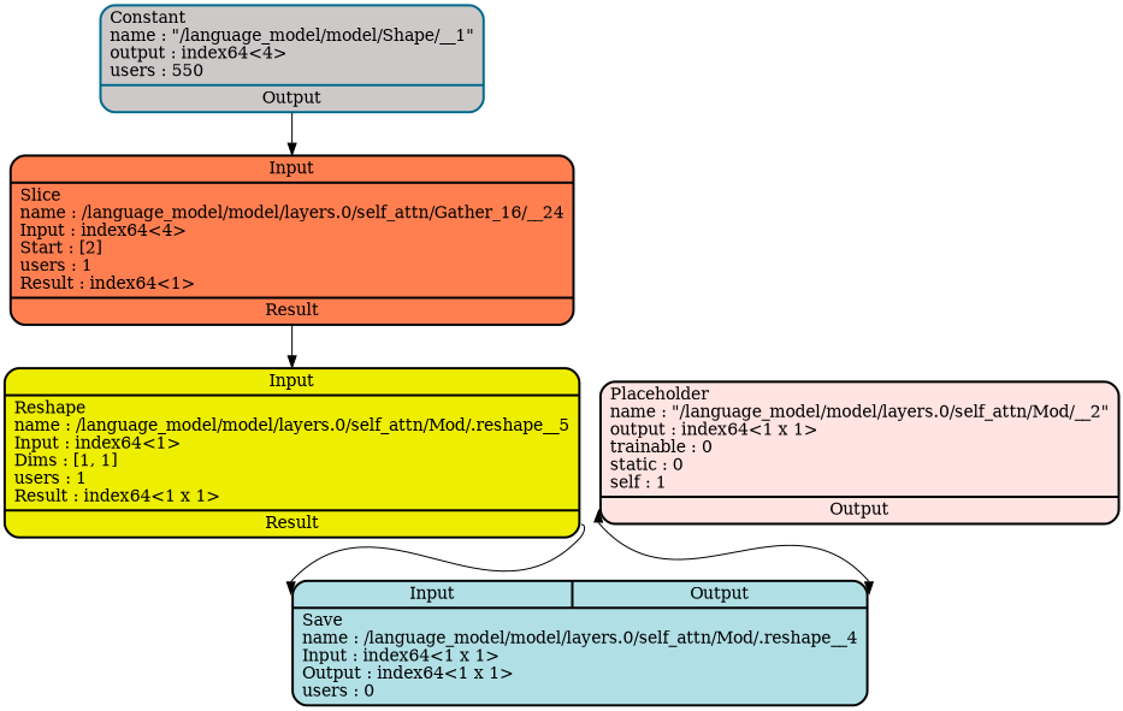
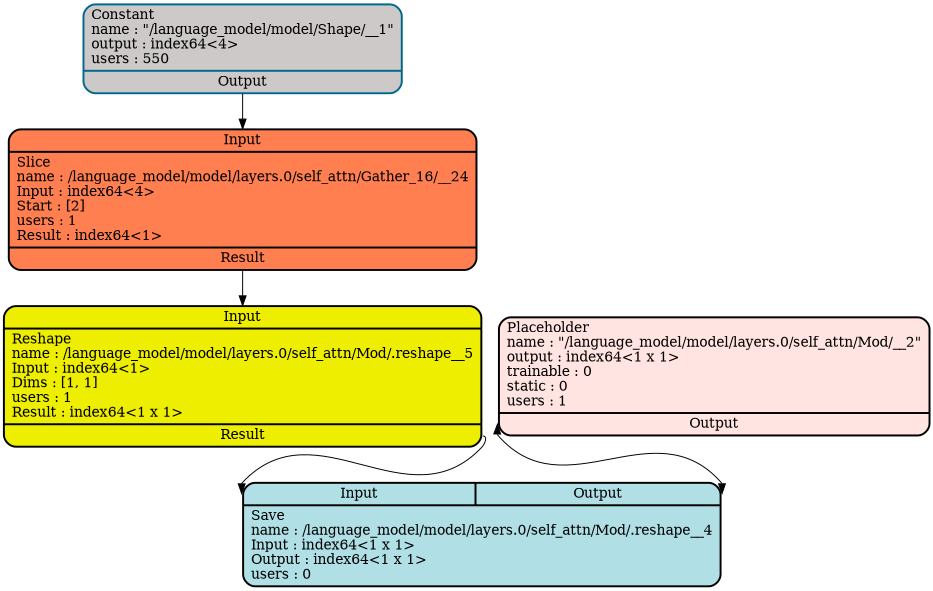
  digraph {
    rankdir=TB
    node [penwidth=2 shape=record style="filled,rounded"]
    edge [headport=Input tailport=Result]
    n1 [fillcolor=Yellow2 label="{{<Input>Input}|{Reshape\lname : /language_model/model/layers.0/self_attn/Mod/.reshape__5\lInput : index64\<1\>\lDims : [1, 1]\lusers : 1\lResult : index64\<1 x 1\>\l}|{<Result>Result}}"]
    n2 [fillcolor=PowderBlue label="{{<Input>Input|<Output>Output}|{Save\lname : /language_model/model/layers.0/self_attn/Mod/.reshape__4\lInput : index64\<1 x 1\>\lOutput : index64\<1 x 1\>\lusers : 0\l}}"]
    n3 [fillcolor=Coral label="{{<Input>Input}|{Slice\lname : /language_model/model/layers.0/self_attn/Gather_16/__24\lInput : index64\<4\>\lStart : [2]\lusers : 1\lResult : index64\<1\>\l}|{<Result>Result}}"]
    n4 [color=DeepSkyBlue4 fillcolor=Snow3 label="{{Constant\lname : \"/language_model/model/Shape/__1\"\loutput : index64\<4\>\lusers : 550\l}|{<Output>Output}}"]
-   n5 [fillcolor=MistyRose1 label="{{Placeholder\lname : \"/language_model/model/layers.0/self_attn/Mod/__2\"\loutput : index64\<1 x 1\>\ltrainable : 0\lstatic : 0\lself : 1\l}|{<Output>Output}}"]
+   n5 [fillcolor=MistyRose1 label="{{Placeholder\lname : \"/language_model/model/layers.0/self_attn/Mod/__2\"\loutput : index64\<1 x 1\>\ltrainable : 0\lstatic : 0\lusers : 1\l}|{<Output>Output}}"]
    n1 -> n2
    n3 -> n1
    n4 -> n3 [tailport=Output]
    n5 -> n2 [dir=both headport=Output tailport=Output]
  }
